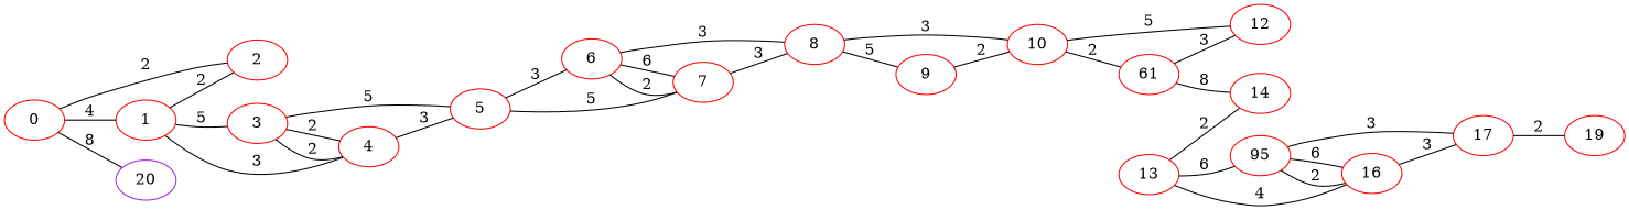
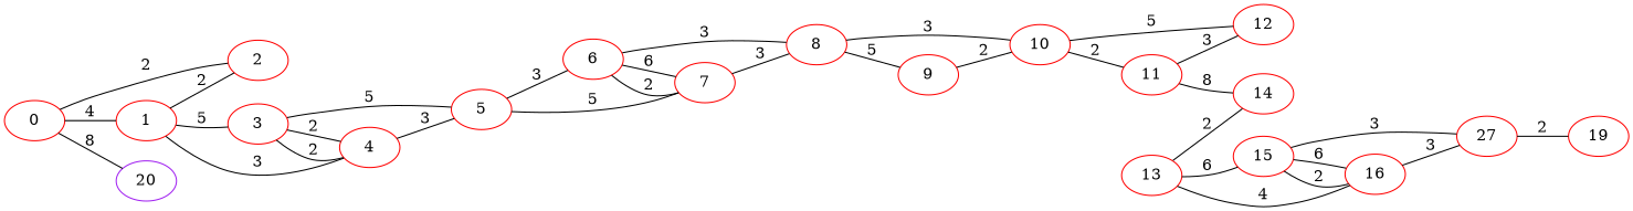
  graph {
    rankdir=LR
    node [color=red weight=1]
    0
    1
    2
    20 [color=purple weight=4]
    3
    4
    5
    6
    7
    8
    9
    10
-   11 [label=61]
+   11
    12
    14
    13
-   15 [label=95]
+   15
    16
-   17
+   17 [label=27]
    19
    0 -- 1 [label=4]
    0 -- 2 [label=2]
    0 -- 20 [label=8]
    1 -- 2 [label=2]
    1 -- 3 [label=5]
    1 -- 4 [label=3]
    3 -- 4 [label=2]
    3 -- 4 [label=2]
    3 -- 5 [label=5]
    4 -- 5 [label=3]
    5 -- 6 [label=3]
    5 -- 7 [label=5]
    6 -- 7 [label=6]
    6 -- 7 [label=2]
    6 -- 8 [label=3]
    7 -- 8 [label=3]
    8 -- 9 [label=5]
    8 -- 10 [label=3]
    9 -- 10 [label=2]
    10 -- 11 [label=2]
    10 -- 12 [label=5]
    11 -- 12 [label=3]
    11 -- 14 [label=8]
    13 -- 14 [label=2]
    13 -- 15 [label=6]
    13 -- 16 [label=4]
    15 -- 16 [label=6]
    15 -- 16 [label=2]
    15 -- 17 [label=3]
    16 -- 17 [label=3]
    17 -- 19 [label=2]
  }
